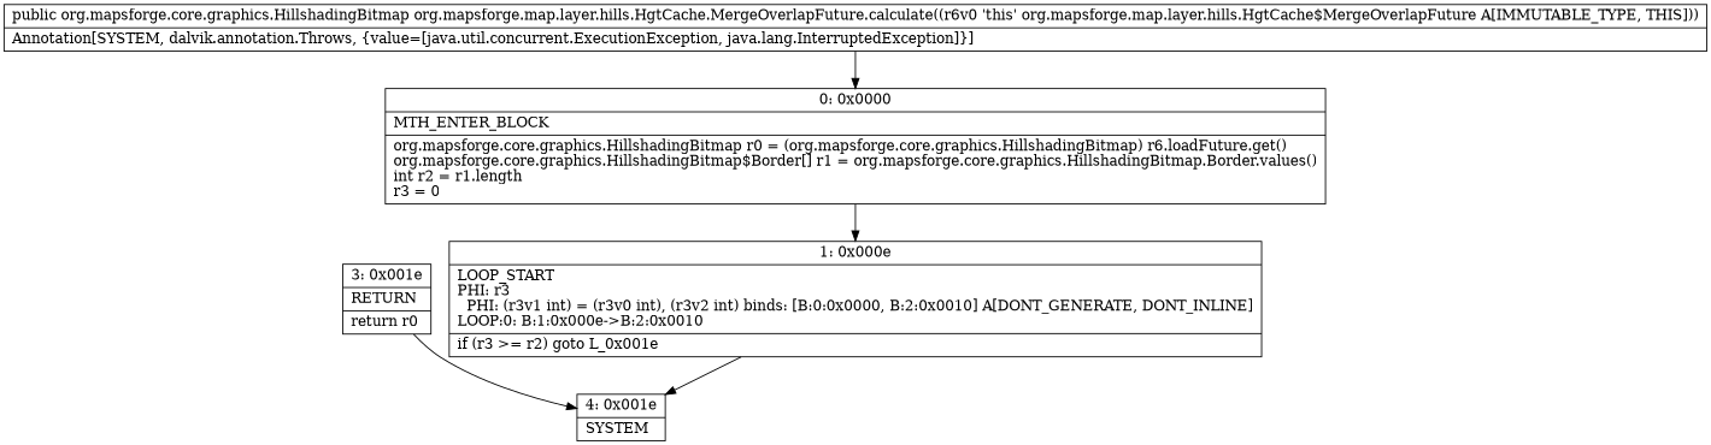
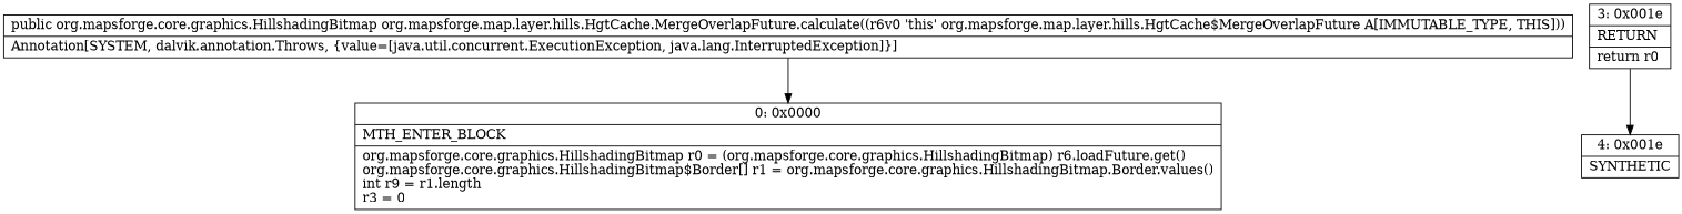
  digraph {
    node [shape=record]
-   n1 [label="{0\:\ 0x0000|MTH_ENTER_BLOCK\l|org.mapsforge.core.graphics.HillshadingBitmap r0 = (org.mapsforge.core.graphics.HillshadingBitmap) r6.loadFuture.get()\lorg.mapsforge.core.graphics.HillshadingBitmap$Border[] r1 = org.mapsforge.core.graphics.HillshadingBitmap.Border.values()\lint r2 = r1.length\lr3 = 0\l}"]
-   n2 [label="{1\:\ 0x000e|LOOP_START\lPHI: r3 \l  PHI: (r3v1 int) = (r3v0 int), (r3v2 int) binds: [B:0:0x0000, B:2:0x0010] A[DONT_GENERATE, DONT_INLINE]\lLOOP:0: B:1:0x000e\-\>B:2:0x0010\l|if (r3 \>= r2) goto L_0x001e\l}"]
-   n3 [label="{4\:\ 0x001e|SYSTEM\l}"]
+   n1 [label="{0\:\ 0x0000|MTH_ENTER_BLOCK\l|org.mapsforge.core.graphics.HillshadingBitmap r0 = (org.mapsforge.core.graphics.HillshadingBitmap) r6.loadFuture.get()\lorg.mapsforge.core.graphics.HillshadingBitmap$Border[] r1 = org.mapsforge.core.graphics.HillshadingBitmap.Border.values()\lint r9 = r1.length\lr3 = 0\l}"]
+   n3 [label="{4\:\ 0x001e|SYNTHETIC\l}"]
    n4 [label="{3\:\ 0x001e|RETURN\l|return r0\l}"]
    n5 [label="{public org.mapsforge.core.graphics.HillshadingBitmap org.mapsforge.map.layer.hills.HgtCache.MergeOverlapFuture.calculate((r6v0 'this' org.mapsforge.map.layer.hills.HgtCache$MergeOverlapFuture A[IMMUTABLE_TYPE, THIS]))  | Annotation[SYSTEM, dalvik.annotation.Throws, \{value=[java.util.concurrent.ExecutionException, java.lang.InterruptedException]\}]\l}"]
-   n1 -> n2
-   n2 -> n3
    n4 -> n3
    n5 -> n1
  }
